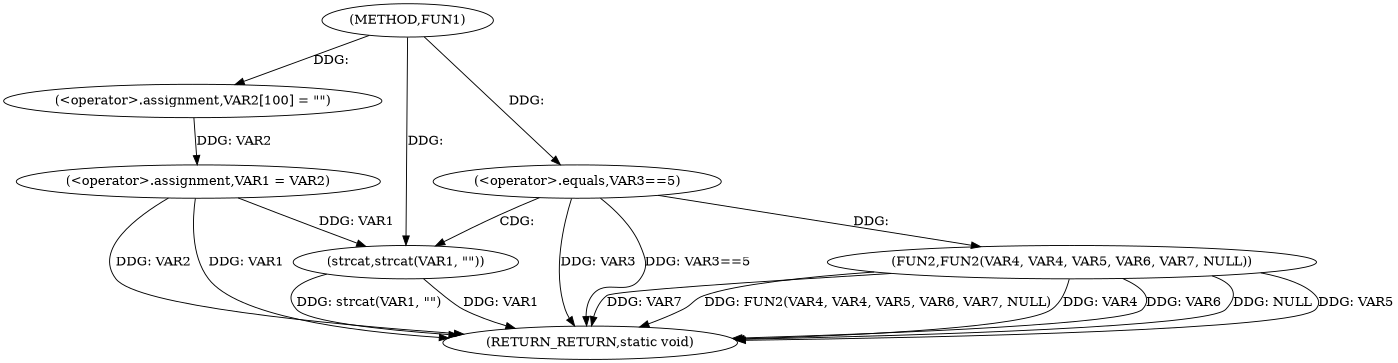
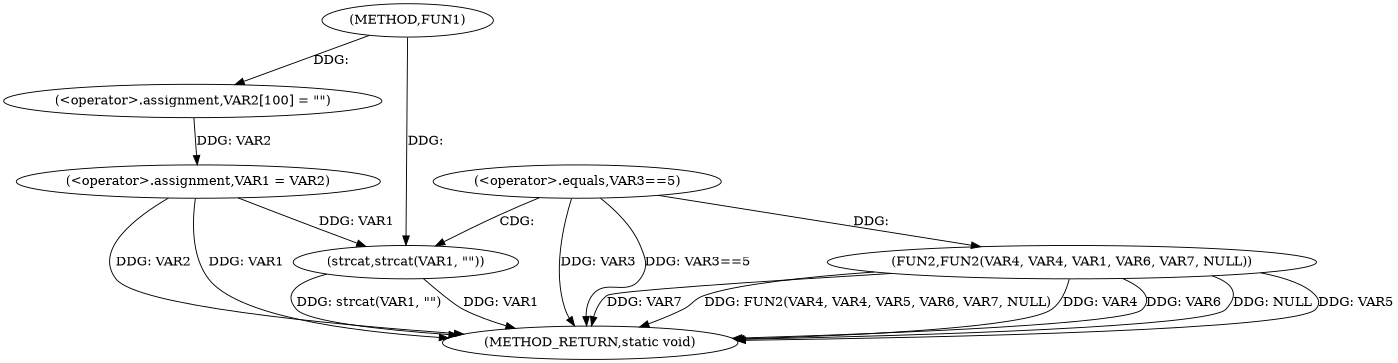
  digraph {
    n1 [label="(METHOD,FUN1)"]
    n2 [label="(<operator>.assignment,VAR2[100] = \"\")"]
    n3 [label="(<operator>.equals,VAR3==5)"]
    n4 [label="(strcat,strcat(VAR1, \"\"))"]
    n5 [label="(<operator>.assignment,VAR1 = VAR2)"]
-   n6 [label="(RETURN_RETURN,static void)"]
-   n7 [label="(FUN2,FUN2(VAR4, VAR4, VAR5, VAR6, VAR7, NULL))"]
+   n6 [label="(METHOD_RETURN,static void)"]
+   n7 [label="(FUN2,FUN2(VAR4, VAR4, VAR1, VAR6, VAR7, NULL))"]
    n1 -> n2 [label="DDG: "]
-   n1 -> n3 [label="DDG: "]
    n1 -> n4 [label="DDG: "]
    n2 -> n5 [label="DDG: VAR2"]
    n3 -> n4 [label="CDG: "]
    n3 -> n6 [label="DDG: VAR3"]
    n3 -> n6 [label="DDG: VAR3==5"]
    n3 -> n7 [label="DDG: "]
    n4 -> n6 [label="DDG: strcat(VAR1, \"\")"]
    n4 -> n6 [label="DDG: VAR1"]
    n5 -> n4 [label="DDG: VAR1"]
    n5 -> n6 [label="DDG: VAR1"]
    n5 -> n6 [label="DDG: VAR2"]
    n7 -> n6 [label="DDG: VAR7"]
    n7 -> n6 [label="DDG: FUN2(VAR4, VAR4, VAR5, VAR6, VAR7, NULL)"]
    n7 -> n6 [label="DDG: VAR4"]
    n7 -> n6 [label="DDG: VAR6"]
    n7 -> n6 [label="DDG: NULL"]
    n7 -> n6 [label="DDG: VAR5"]
  }
